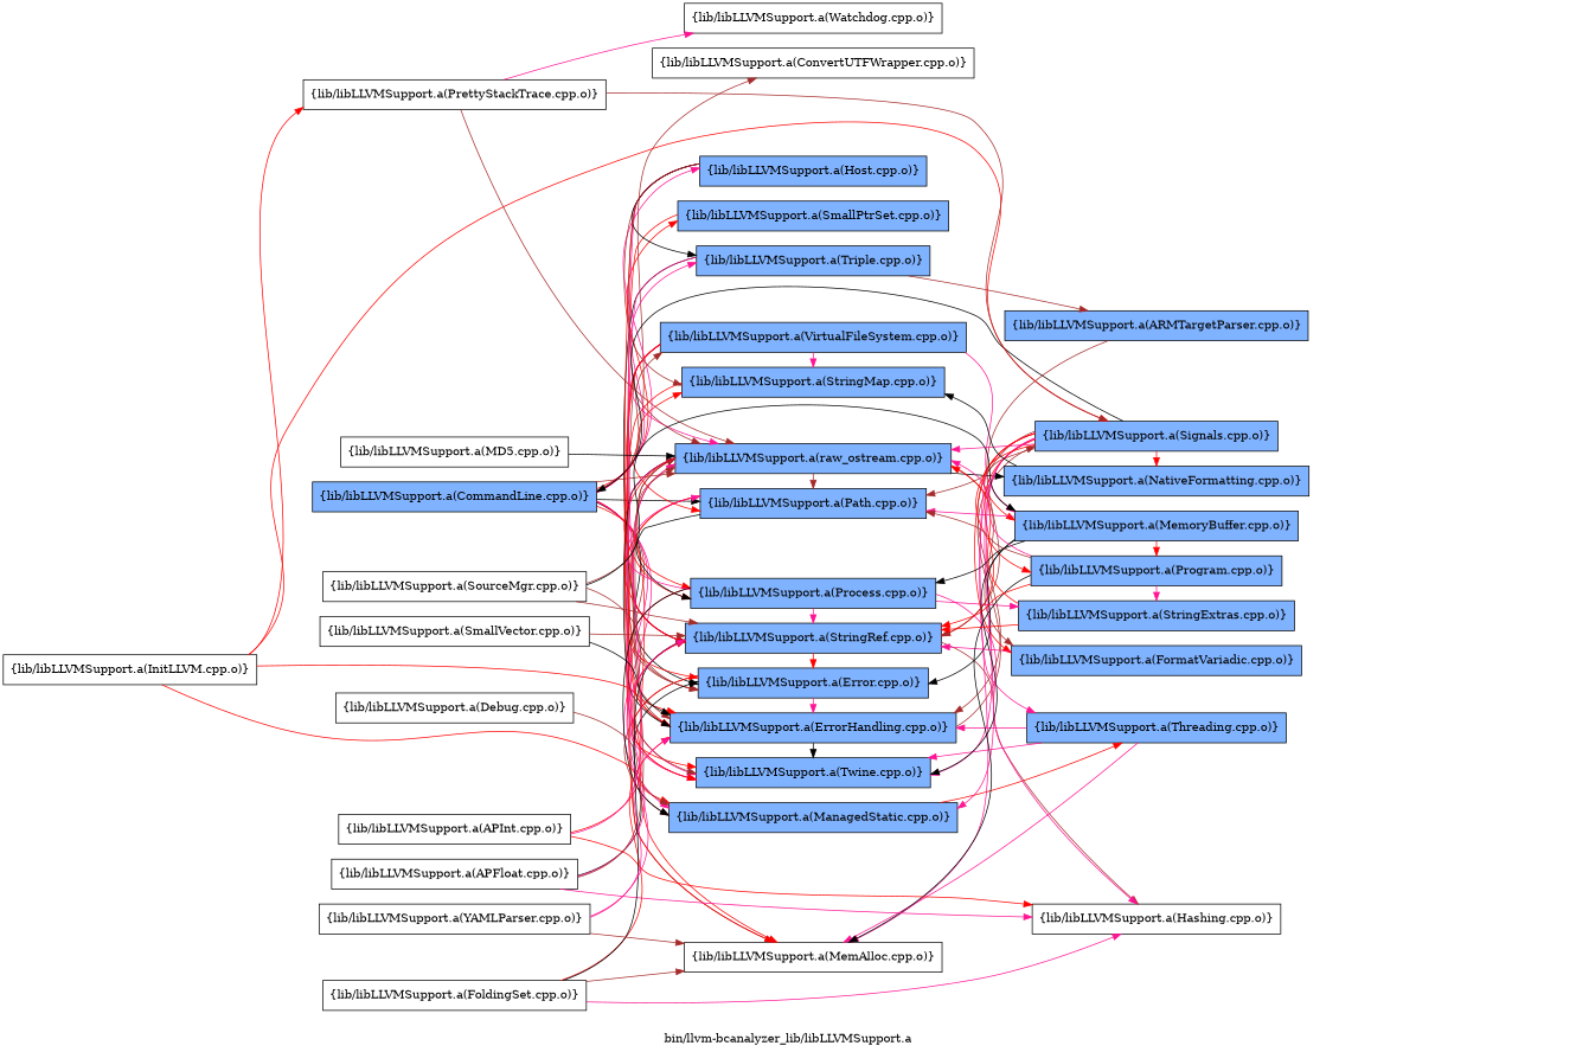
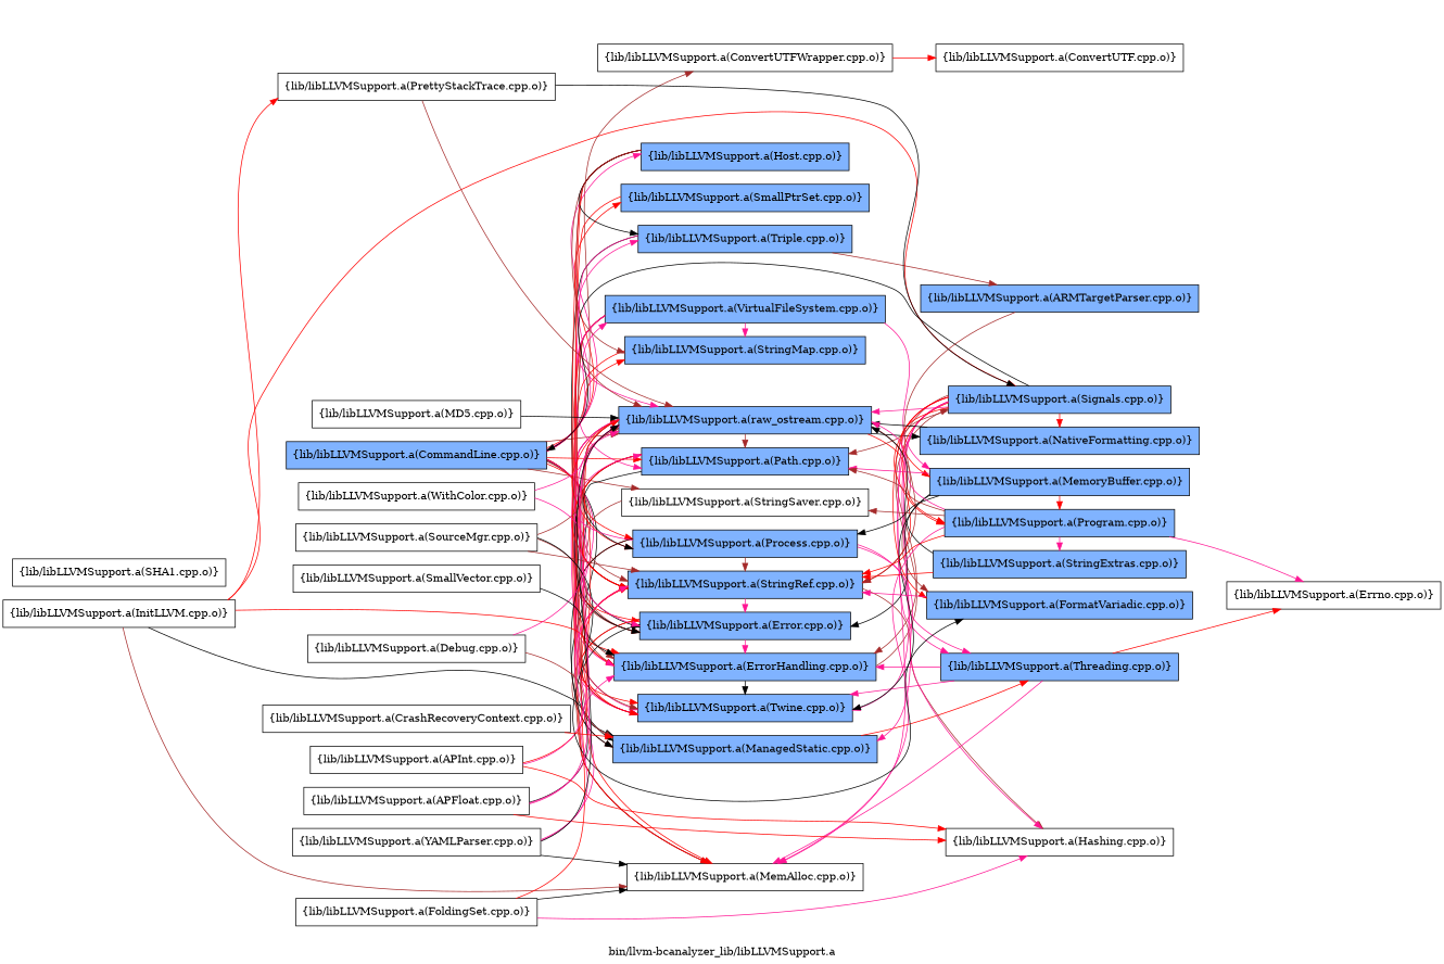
  digraph {
    label="bin/llvm-bcanalyzer_lib/libLLVMSupport.a"
    rankdir=LR
    node [fillcolor="0.600000 0.5 1" group=1 shape=box style=filled]
    edge [color=red]
    n1 [label="{lib/libLLVMSupport.a(CommandLine.cpp.o)}"]
    n2 [group=0 label="{lib/libLLVMSupport.a(ConvertUTFWrapper.cpp.o)}" fillcolor="" style=""]
    n3 [label="{lib/libLLVMSupport.a(Error.cpp.o)}"]
    n4 [label="{lib/libLLVMSupport.a(ErrorHandling.cpp.o)}"]
    n5 [label="{lib/libLLVMSupport.a(ManagedStatic.cpp.o)}"]
    n6 [group=0 label="{lib/libLLVMSupport.a(MemAlloc.cpp.o)}" fillcolor="" style=""]
    n7 [label="{lib/libLLVMSupport.a(SmallPtrSet.cpp.o)}"]
    n8 [label="{lib/libLLVMSupport.a(StringMap.cpp.o)}"]
+   n9 [group=0 label="{lib/libLLVMSupport.a(StringSaver.cpp.o)}" fillcolor="" style=""]
    n10 [label="{lib/libLLVMSupport.a(StringRef.cpp.o)}"]
    n11 [label="{lib/libLLVMSupport.a(Triple.cpp.o)}"]
    n12 [label="{lib/libLLVMSupport.a(Twine.cpp.o)}"]
    n13 [label="{lib/libLLVMSupport.a(VirtualFileSystem.cpp.o)}"]
    n14 [label="{lib/libLLVMSupport.a(raw_ostream.cpp.o)}"]
    n15 [label="{lib/libLLVMSupport.a(Host.cpp.o)}"]
    n16 [label="{lib/libLLVMSupport.a(Path.cpp.o)}"]
    n17 [label="{lib/libLLVMSupport.a(Process.cpp.o)}"]
+   n18 [group=0 label="{lib/libLLVMSupport.a(ConvertUTF.cpp.o)}" fillcolor="" style=""]
    n19 [label="{lib/libLLVMSupport.a(Signals.cpp.o)}"]
    n20 [label="{lib/libLLVMSupport.a(Threading.cpp.o)}"]
    n21 [group=0 label="{lib/libLLVMSupport.a(Hashing.cpp.o)}" fillcolor="" style=""]
    n22 [label="{lib/libLLVMSupport.a(ARMTargetParser.cpp.o)}"]
    n23 [label="{lib/libLLVMSupport.a(MemoryBuffer.cpp.o)}"]
    n24 [label="{lib/libLLVMSupport.a(NativeFormatting.cpp.o)}"]
    n25 [label="{lib/libLLVMSupport.a(FormatVariadic.cpp.o)}"]
    n26 [label="{lib/libLLVMSupport.a(Program.cpp.o)}"]
    n27 [label="{lib/libLLVMSupport.a(StringExtras.cpp.o)}"]
+   n28 [group=0 label="{lib/libLLVMSupport.a(Errno.cpp.o)}" fillcolor="" style=""]
    n29 [group=0 label="{lib/libLLVMSupport.a(InitLLVM.cpp.o)}" fillcolor="" style=""]
    n30 [group=0 label="{lib/libLLVMSupport.a(PrettyStackTrace.cpp.o)}" fillcolor="" style=""]
-   n31 [group=0 label="{lib/libLLVMSupport.a(Watchdog.cpp.o)}" fillcolor="" style=""]
+   n32 [group=0 label="{lib/libLLVMSupport.a(SHA1.cpp.o)}" fillcolor="" style=""]
    n33 [group=0 label="{lib/libLLVMSupport.a(Debug.cpp.o)}" fillcolor="" style=""]
    n34 [group=0 label="{lib/libLLVMSupport.a(SmallVector.cpp.o)}" fillcolor="" style=""]
    n35 [group=0 label="{lib/libLLVMSupport.a(APFloat.cpp.o)}" fillcolor="" style=""]
    n36 [group=0 label="{lib/libLLVMSupport.a(APInt.cpp.o)}" fillcolor="" style=""]
    n37 [group=0 label="{lib/libLLVMSupport.a(FoldingSet.cpp.o)}" fillcolor="" style=""]
    n38 [group=0 label="{lib/libLLVMSupport.a(SourceMgr.cpp.o)}" fillcolor="" style=""]
+   n39 [group=0 label="{lib/libLLVMSupport.a(WithColor.cpp.o)}" fillcolor="" style=""]
    n40 [group=0 label="{lib/libLLVMSupport.a(YAMLParser.cpp.o)}" fillcolor="" style=""]
    n41 [group=0 label="{lib/libLLVMSupport.a(MD5.cpp.o)}" fillcolor="" style=""]
+   n42 [group=0 label="{lib/libLLVMSupport.a(CrashRecoveryContext.cpp.o)}" fillcolor="" style=""]
    subgraph sub_1 {
      rank=same
      n1
    }
    subgraph sub_2 {
      rank=same
      n2
      n3
      n4
      n5
      n6
      n7
      n8
+     n9
      n10
      n11
      n12
      n13
      n14
      n15
      n16
      n17
    }
    subgraph sub_3 {
      rank=same
+     n18
      n19
      n20
      n21
      n22
      n23
      n24
      n25
      n26
      n27
    }
    subgraph sub_4 {
      rank=same
      n1
    }
    subgraph sub_5 {
      rank=same
      n2
      n3
      n4
      n5
      n6
      n7
      n8
+     n9
      n10
      n11
      n12
      n13
      n14
      n15
      n16
      n17
    }
    subgraph sub_6 {
      rank=same
+     n18
      n19
      n20
      n21
      n22
      n23
      n24
      n25
      n26
      n27
    }
    n1 -> n2 [color=brown]
    n1 -> n3 [color=black]
    n1 -> n4 [color=brown]
-   n1 -> n5 [color=deeppink]
+   n1 -> n5 [color=black]
    n1 -> n6
    n1 -> n7
    n1 -> n8
-   n34 -> n10 [color=brown]
+   n1 -> n9 [color=brown]
+   n1 -> n10 [color=brown]
    n1 -> n11 [color=deeppink]
    n1 -> n12 [color=deeppink]
-   n1 -> n13 [color=brown]
+   n1 -> n13 [color=deeppink]
    n1 -> n14 [color=brown]
    n1 -> n15 [color=deeppink]
-   n1 -> n16 [color=black]
+   n1 -> n16
    n1 -> n17
+   n2 -> n18
    n3 -> n4 [color=deeppink]
    n3 -> n5 [color=brown]
    n3 -> n12
    n3 -> n14 [color=brown]
    n4 -> n12 [color=black]
    n4 -> n14 [color=brown]
    n4 -> n19 [color=brown]
    n5 -> n20
    n7 -> n4
    n8 -> n4
-   n10 -> n3
+   n9 -> n6 [color=brown]
+   n10 -> n3 [color=deeppink]
    n10 -> n21 [color=brown]
    n11 -> n10 [color=black]
    n11 -> n12 [color=deeppink]
    n11 -> n22 [color=brown]
+   n12 -> n14
    n13 -> n3 [color=brown]
    n13 -> n6 [color=brown]
    n13 -> n8 [color=deeppink]
    n13 -> n10
+   n13 -> n12 [color=brown]
    n13 -> n14 [color=deeppink]
-   n13 -> n16
+   n13 -> n16 [color=deeppink]
    n13 -> n23 [color=deeppink]
    n14 -> n3 [color=brown]
-   n14 -> n4 [color=black]
+   n14 -> n4 [color=deeppink]
    n14 -> n12 [color=deeppink]
    n14 -> n16 [color=brown]
    n14 -> n17
    n14 -> n24 [color=black]
    n14 -> n25 [color=brown]
+   n14 -> n26
    n15 -> n6
    n15 -> n8 [color=brown]
-   n15 -> n10 [color=deeppink]
+   n15 -> n10
    n15 -> n11 [color=black]
    n15 -> n14 [color=brown]
+   n16 -> n3 [color=black]
    n16 -> n10
    n16 -> n12
    n16 -> n17 [color=black]
    n17 -> n3
    n17 -> n5 [color=black]
-   n17 -> n10 [color=deeppink]
+   n17 -> n10 [color=brown]
    n17 -> n16 [color=deeppink]
    n17 -> n21 [color=deeppink]
-   n17 -> n27 [color=deeppink]
+   n17 -> n20 [color=deeppink]
    n19 -> n1 [color=black]
    n19 -> n4 [color=brown]
    n19 -> n5 [color=deeppink]
    n19 -> n6 [color=deeppink]
    n19 -> n10
    n19 -> n12 [color=deeppink]
    n19 -> n14 [color=deeppink]
    n19 -> n16 [color=brown]
    n19 -> n20 [color=deeppink]
    n19 -> n23
    n19 -> n24
    n19 -> n25
    n19 -> n26
    n20 -> n4 [color=deeppink]
    n20 -> n6 [color=deeppink]
    n20 -> n12 [color=deeppink]
+   n20 -> n28
    n22 -> n10 [color=brown]
    n23 -> n3 [color=black]
    n23 -> n12 [color=black]
    n23 -> n16 [color=deeppink]
    n23 -> n17 [color=black]
    n23 -> n26
-   n24 -> n8 [color=black]
+   n24 -> n14 [color=black]
    n25 -> n10 [color=deeppink]
-   n26 -> n6 [color=black]
+   n26 -> n6 [color=deeppink]
+   n26 -> n9 [color=brown]
    n26 -> n10
    n26 -> n14 [color=deeppink]
    n26 -> n16 [color=brown]
    n26 -> n27 [color=deeppink]
+   n26 -> n28 [color=deeppink]
    n27 -> n10
-   n27 -> n14
+   n27 -> n14 [color=black]
    n29 -> n4
-   n29 -> n5
+   n29 -> n5 [color=black]
+   n29 -> n6 [color=brown]
    n29 -> n19
    n29 -> n30
    n30 -> n14 [color=brown]
-   n30 -> n19 [color=brown]
-   n30 -> n31 [color=deeppink]
+   n30 -> n19 [color=black]
    n33 -> n5 [color=brown]
+   n33 -> n14 [color=deeppink]
    n34 -> n4 [color=black]
    n35 -> n3 [color=black]
    n35 -> n10 [color=deeppink]
-   n35 -> n14 [color=brown]
-   n35 -> n21 [color=deeppink]
+   n35 -> n14 [color=deeppink]
+   n35 -> n21
    n36 -> n10
    n36 -> n14 [color=deeppink]
    n36 -> n21
-   n37 -> n4
-   n37 -> n6 [color=brown]
-   n37 -> n10 [color=black]
+   n37 -> n6 [color=black]
+   n37 -> n10
    n37 -> n21 [color=deeppink]
    n38 -> n10 [color=brown]
    n38 -> n12 [color=brown]
    n38 -> n14 [color=brown]
-   n38 -> n23 [color=black]
+   n38 -> n25 [color=black]
+   n39 -> n3 [color=deeppink]
+   n39 -> n14 [color=deeppink]
    n40 -> n4 [color=deeppink]
-   n40 -> n6 [color=brown]
+   n40 -> n6 [color=black]
    n40 -> n10 [color=deeppink]
+   n40 -> n14 [color=black]
    n41 -> n14 [color=black]
+   n42 -> n5
  }
